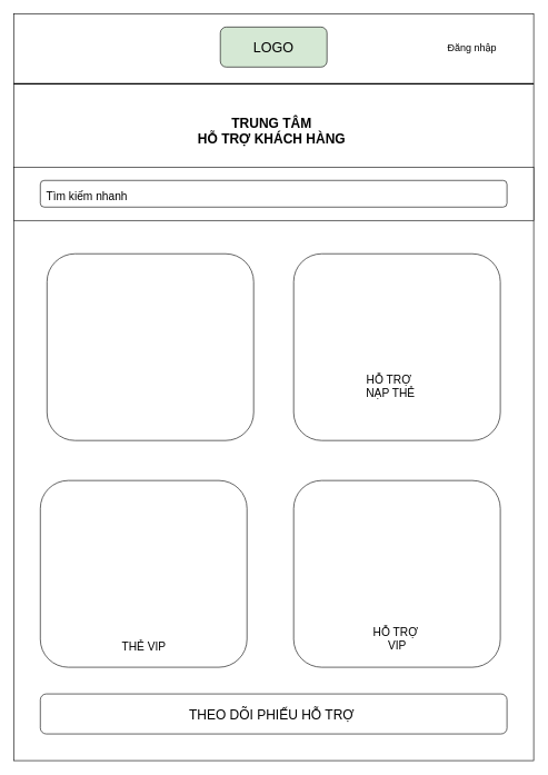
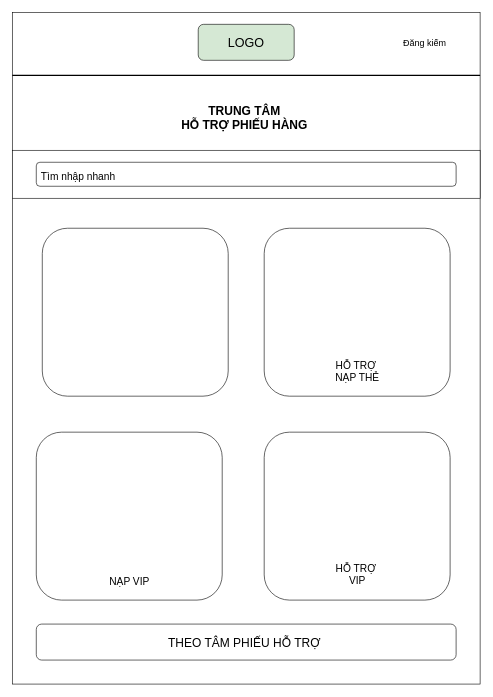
  <mxCell id="0" />
  <mxCell id="1" parent="0" />
  <mxCell id="2" value="" style="rounded=0;whiteSpace=wrap;html=1;" vertex="1" parent="1"><mxGeometry x="20" y="20" width="780" height="1120" as="geometry" /></mxCell>
  <mxCell id="3" value="" style="shape=image;html=1;verticalAlign=top;verticalLabelPosition=bottom;labelBackgroundColor=#ffffff;imageAspect=0;aspect=fixed;image=https://cdn1.iconfinder.com/data/icons/ionicons-fill-vol-2/512/menu-128.png" vertex="1" parent="1"><mxGeometry x="50" y="50" width="50" height="50" as="geometry" /></mxCell>
  <mxCell id="4" value="&lt;font style=&quot;font-size: 21px;&quot;&gt;LOGO&lt;/font&gt;" style="rounded=1;whiteSpace=wrap;html=1;fillColor=#d5e8d4;" vertex="1" parent="1"><mxGeometry x="330" y="40" width="160" height="60" as="geometry" /></mxCell>
- <mxCell id="5" value="&lt;font style=&quot;font-size: 15px;&quot;&gt;Đăng nhập&amp;nbsp;&lt;/font&gt;" style="text;strokeColor=none;align=center;fillColor=none;html=1;verticalAlign=middle;whiteSpace=wrap;rounded=0;" vertex="1" parent="1"><mxGeometry x="650" y="52.5" width="120" height="35" as="geometry" /></mxCell>
+ <mxCell id="5" value="&lt;font style=&quot;font-size: 15px;&quot;&gt;Đăng kiếm&amp;nbsp;&lt;/font&gt;" style="text;strokeColor=none;align=center;fillColor=none;html=1;verticalAlign=middle;whiteSpace=wrap;rounded=0;" vertex="1" parent="1"><mxGeometry x="650" y="52.5" width="120" height="35" as="geometry" /></mxCell>
  <mxCell id="6" value="" style="line;strokeWidth=2;html=1;" vertex="1" parent="1"><mxGeometry x="20" y="120" width="780" height="10" as="geometry" /></mxCell>
- <mxCell id="7" value="&lt;b style=&quot;font-size: 20px;&quot;&gt;TRUNG TÂM&amp;nbsp;&lt;br&gt;HỖ TRỢ KHÁCH HÀNG&amp;nbsp;&lt;/b&gt;" style="text;strokeColor=none;align=center;fillColor=none;html=1;verticalAlign=middle;whiteSpace=wrap;rounded=0;" vertex="1" parent="1"><mxGeometry x="246.25" y="160" width="327.5" height="70" as="geometry" /></mxCell>
+ <mxCell id="7" value="&lt;b style=&quot;font-size: 20px;&quot;&gt;TRUNG TÂM&amp;nbsp;&lt;br&gt;HỖ TRỢ PHIẾU HÀNG&amp;nbsp;&lt;/b&gt;" style="text;strokeColor=none;align=center;fillColor=none;html=1;verticalAlign=middle;whiteSpace=wrap;rounded=0;" vertex="1" parent="1"><mxGeometry x="246.25" y="160" width="327.5" height="70" as="geometry" /></mxCell>
  <mxCell id="8" value="" style="rounded=0;whiteSpace=wrap;html=1;" vertex="1" parent="1"><mxGeometry x="20" y="250" width="780" height="80" as="geometry" /></mxCell>
  <mxCell id="9" value="" style="rounded=1;whiteSpace=wrap;html=1;" vertex="1" parent="1"><mxGeometry x="60" y="270" width="700" height="40" as="geometry" /></mxCell>
- <mxCell id="10" value="&lt;font style=&quot;font-size: 17px;&quot;&gt;Tìm kiếm nhanh&lt;/font&gt;" style="text;strokeColor=none;align=center;fillColor=none;html=1;verticalAlign=middle;whiteSpace=wrap;rounded=0;" vertex="1" parent="1"><mxGeometry x="40" y="280" width="180" height="30" as="geometry" /></mxCell>
+ <mxCell id="10" value="&lt;font style=&quot;font-size: 17px;&quot;&gt;Tìm nhập nhanh&lt;/font&gt;" style="text;strokeColor=none;align=center;fillColor=none;html=1;verticalAlign=middle;whiteSpace=wrap;rounded=0;" vertex="1" parent="1"><mxGeometry x="40" y="280" width="180" height="30" as="geometry" /></mxCell>
  <mxCell id="11" value="" style="shape=image;html=1;verticalAlign=top;verticalLabelPosition=bottom;labelBackgroundColor=#ffffff;imageAspect=0;aspect=fixed;image=https://cdn4.iconfinder.com/data/icons/ionicons/512/icon-ios7-search-128.png" vertex="1" parent="1"><mxGeometry x="710" y="270" width="40" height="40" as="geometry" /></mxCell>
  <mxCell id="12" value="" style="rounded=1;whiteSpace=wrap;html=1;" vertex="1" parent="1"><mxGeometry x="70" y="380" width="310" height="280" as="geometry" /></mxCell>
  <mxCell id="13" value="" style="rounded=1;whiteSpace=wrap;html=1;" vertex="1" parent="1"><mxGeometry x="440" y="380" width="310" height="280" as="geometry" /></mxCell>
  <mxCell id="14" value="" style="rounded=1;whiteSpace=wrap;html=1;" vertex="1" parent="1"><mxGeometry x="60" y="720" width="310" height="280" as="geometry" /></mxCell>
  <mxCell id="15" value="" style="rounded=1;whiteSpace=wrap;html=1;" vertex="1" parent="1"><mxGeometry x="440" y="720" width="310" height="280" as="geometry" /></mxCell>
- <mxCell id="16" value="&lt;font style=&quot;font-size: 17px;&quot;&gt;HỖ TRỢ&amp;nbsp;&lt;br&gt;NẠP THẺ&lt;/font&gt;" style="text;strokeColor=none;align=center;fillColor=none;html=1;verticalAlign=middle;whiteSpace=wrap;rounded=0;" vertex="1" parent="1"><mxGeometry x="513.75" y="550" width="142.5" height="60" as="geometry" /></mxCell>
- <mxCell id="17" value="&lt;font style=&quot;font-size: 17px;&quot;&gt;THẺ VIP&lt;/font&gt;" style="text;strokeColor=none;align=center;fillColor=none;html=1;verticalAlign=middle;whiteSpace=wrap;rounded=0;" vertex="1" parent="1"><mxGeometry x="157.5" y="950" width="115" height="40" as="geometry" /></mxCell>
+ <mxCell id="16" value="&lt;font style=&quot;font-size: 17px;&quot;&gt;HỖ TRỢ&amp;nbsp;&lt;br&gt;NẠP THẺ&lt;/font&gt;" style="text;strokeColor=none;align=center;fillColor=none;html=1;verticalAlign=middle;whiteSpace=wrap;rounded=0;" vertex="1" parent="1"><mxGeometry x="523.75" y="590" width="142.5" height="60" as="geometry" /></mxCell>
+ <mxCell id="17" value="&lt;font style=&quot;font-size: 17px;&quot;&gt;NẠP VIP&lt;/font&gt;" style="text;strokeColor=none;align=center;fillColor=none;html=1;verticalAlign=middle;whiteSpace=wrap;rounded=0;" vertex="1" parent="1"><mxGeometry x="157.5" y="950" width="115" height="40" as="geometry" /></mxCell>
  <mxCell id="18" value="&lt;font style=&quot;font-size: 17px;&quot;&gt;HỖ TRỢ&amp;nbsp;&lt;br&gt;VIP&lt;/font&gt;" style="text;strokeColor=none;align=center;fillColor=none;html=1;verticalAlign=middle;whiteSpace=wrap;rounded=0;" vertex="1" parent="1"><mxGeometry x="513.75" y="925" width="162.5" height="65" as="geometry" /></mxCell>
  <mxCell id="19" value="" style="rounded=1;whiteSpace=wrap;html=1;" vertex="1" parent="1"><mxGeometry x="60" y="1040" width="700" height="60" as="geometry" /></mxCell>
- <mxCell id="20" value="&lt;font style=&quot;font-size: 20px;&quot;&gt;THEO DÕI PHIẾU HỖ TRỢ&amp;nbsp;&lt;/font&gt;" style="text;strokeColor=none;align=center;fillColor=none;html=1;verticalAlign=middle;whiteSpace=wrap;rounded=0;" vertex="1" parent="1"><mxGeometry x="195" y="1052.5" width="430" height="35" as="geometry" /></mxCell>
+ <mxCell id="20" value="&lt;font style=&quot;font-size: 20px;&quot;&gt;THEO TÂM PHIẾU HỖ TRỢ&amp;nbsp;&lt;/font&gt;" style="text;strokeColor=none;align=center;fillColor=none;html=1;verticalAlign=middle;whiteSpace=wrap;rounded=0;" vertex="1" parent="1"><mxGeometry x="195" y="1052.5" width="430" height="35" as="geometry" /></mxCell>
